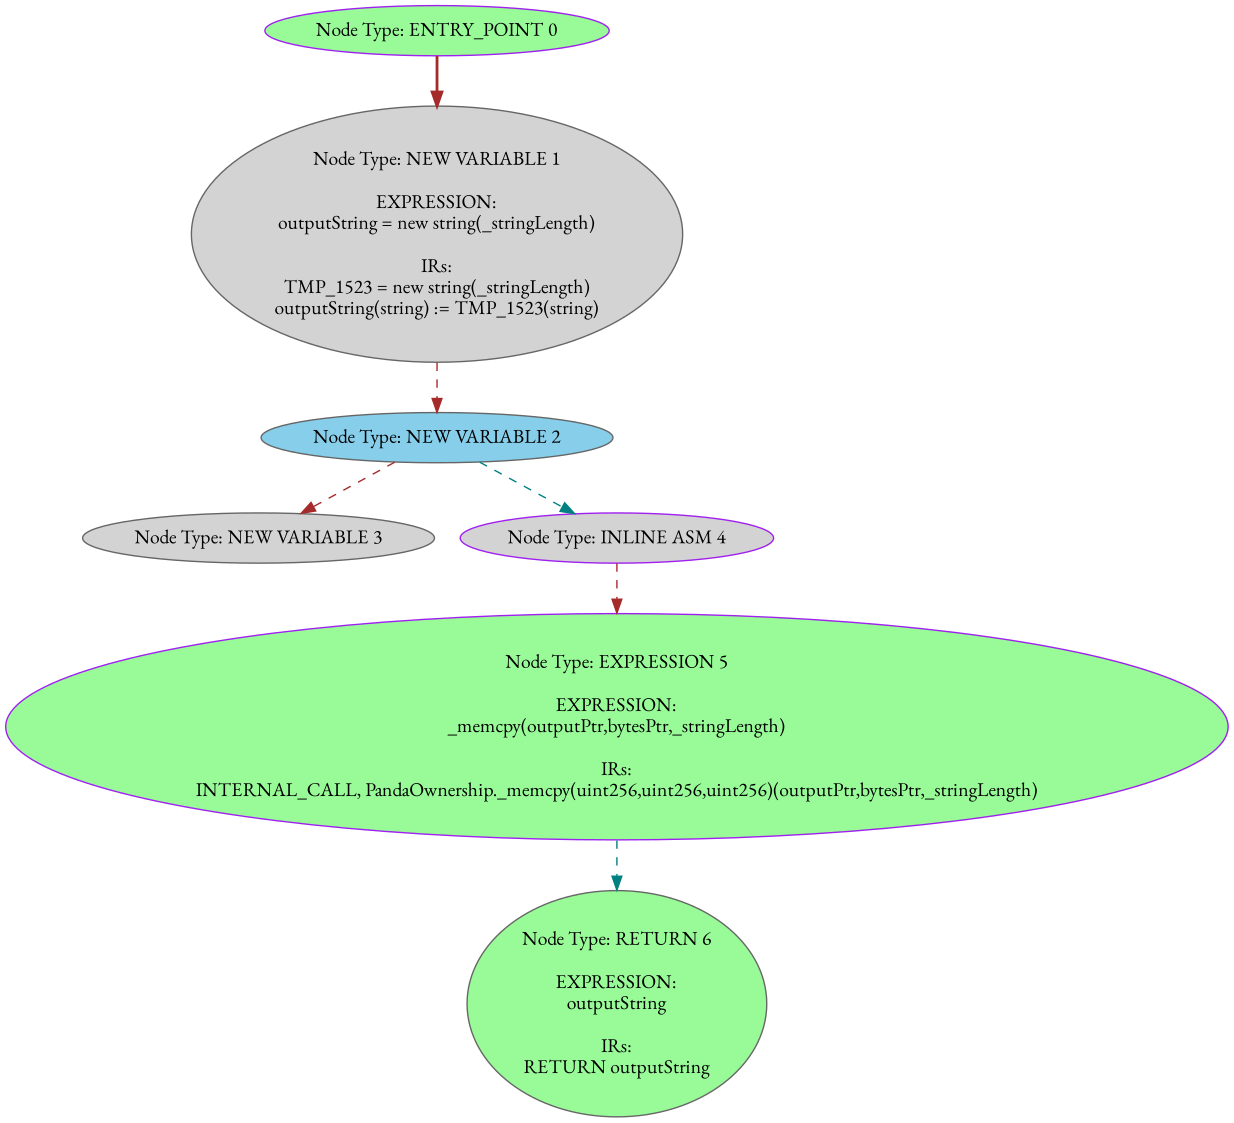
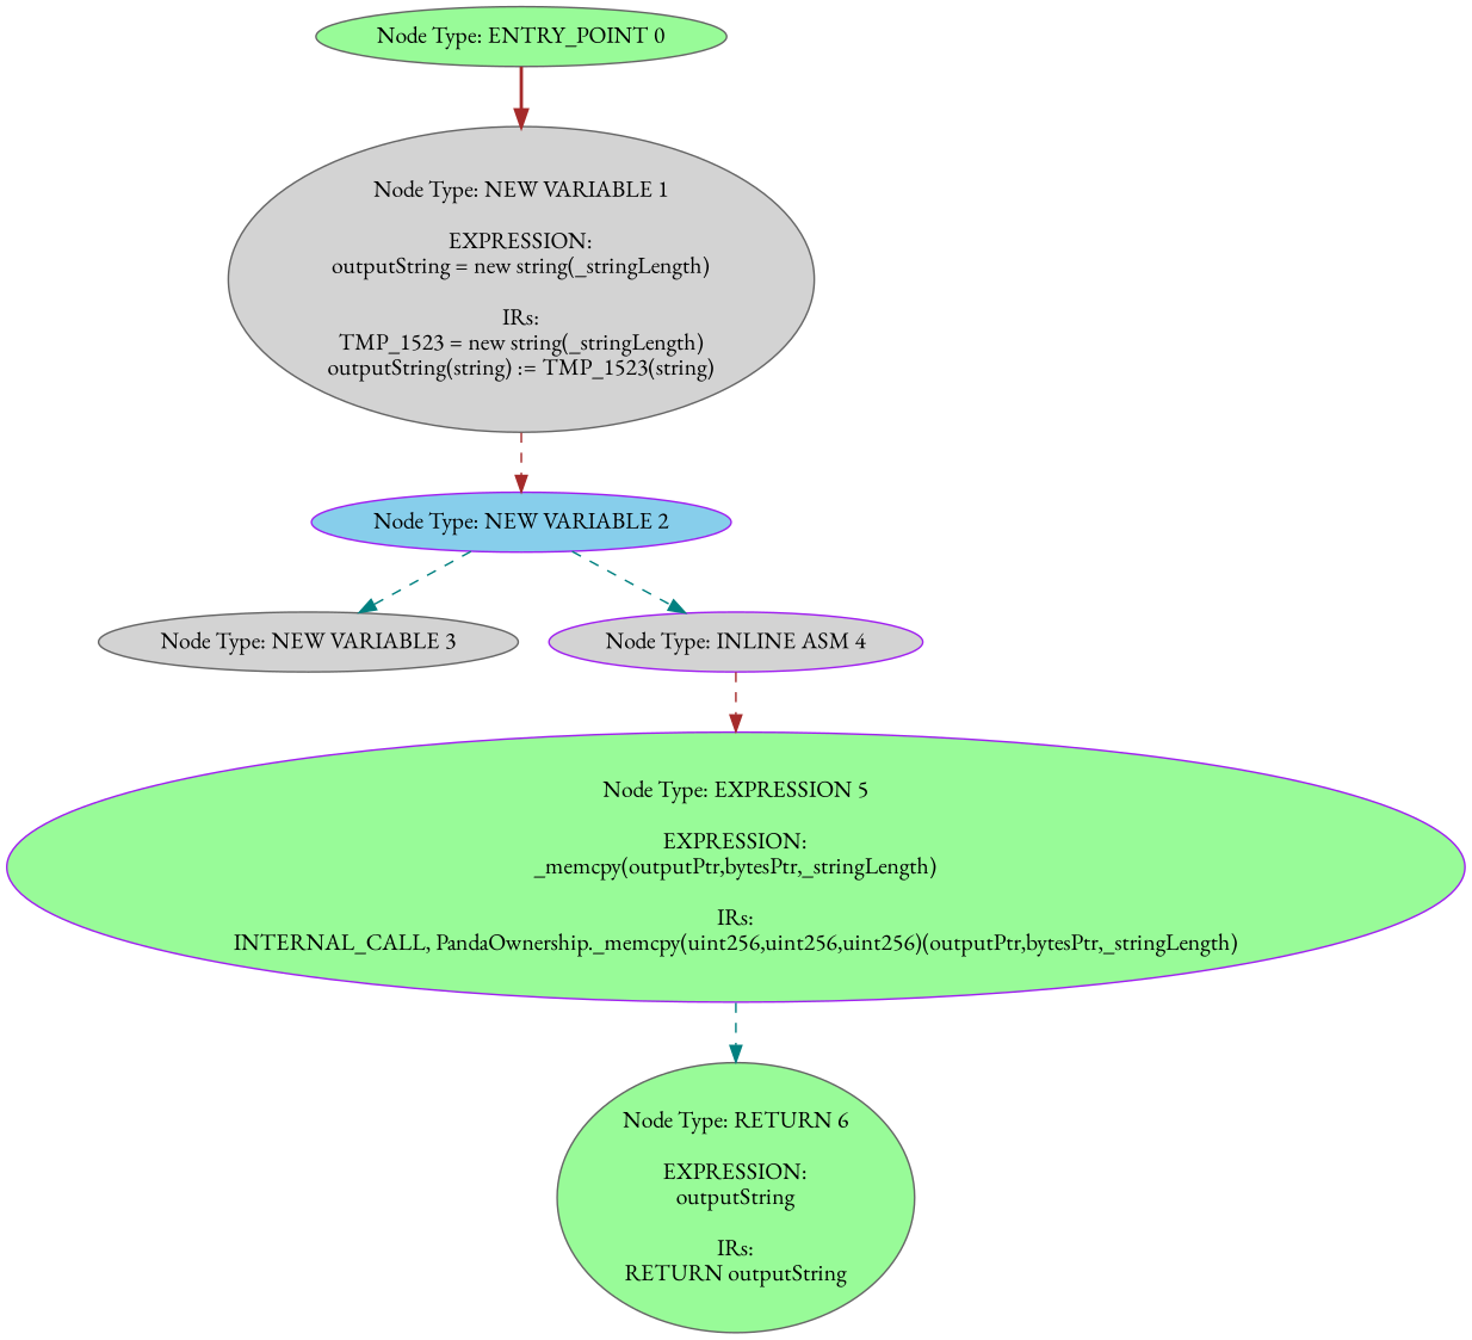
  digraph {
    fontname="EB Garamond"
    node [color=gray40 fillcolor=palegreen fontname="EB Garamond" style=filled]
    edge [color=brown fontname="EB Garamond" style=dashed]
-   n1 [color=purple label="Node Type: ENTRY_POINT 0\n"]
+   n1 [label="Node Type: ENTRY_POINT 0\n"]
    n2 [fillcolor=lightgrey label="Node Type: NEW VARIABLE 1\n\nEXPRESSION:\noutputString = new string(_stringLength)\n\nIRs:\nTMP_1523 = new string(_stringLength)\noutputString(string) := TMP_1523(string)"]
-   n3 [fillcolor=skyblue label="Node Type: NEW VARIABLE 2\n"]
+   n3 [color=purple fillcolor=skyblue label="Node Type: NEW VARIABLE 2\n"]
    n4 [fillcolor=lightgrey label="Node Type: NEW VARIABLE 3\n"]
    n5 [color=purple fillcolor=lightgrey label="Node Type: INLINE ASM 4\n"]
    n6 [color=purple label="Node Type: EXPRESSION 5\n\nEXPRESSION:\n_memcpy(outputPtr,bytesPtr,_stringLength)\n\nIRs:\nINTERNAL_CALL, PandaOwnership._memcpy(uint256,uint256,uint256)(outputPtr,bytesPtr,_stringLength)"]
    n7 [label="Node Type: RETURN 6\n\nEXPRESSION:\noutputString\n\nIRs:\nRETURN outputString"]
    n1 -> n2 [style=bold]
    n2 -> n3
-   n3 -> n4
+   n3 -> n4 [color=teal]
    n3 -> n5 [color=teal]
    n5 -> n6
    n6 -> n7 [color=teal]
  }
